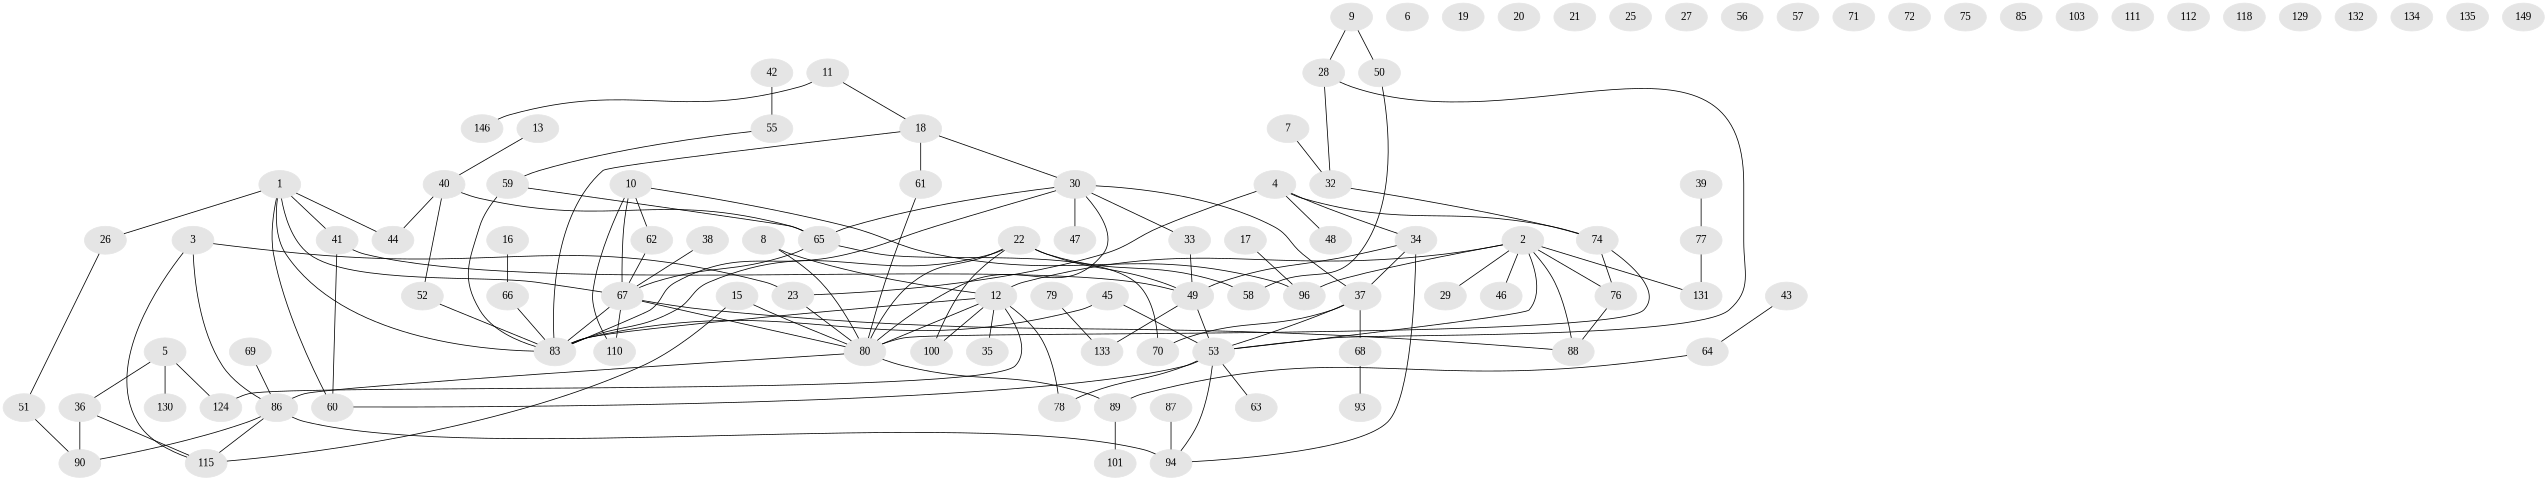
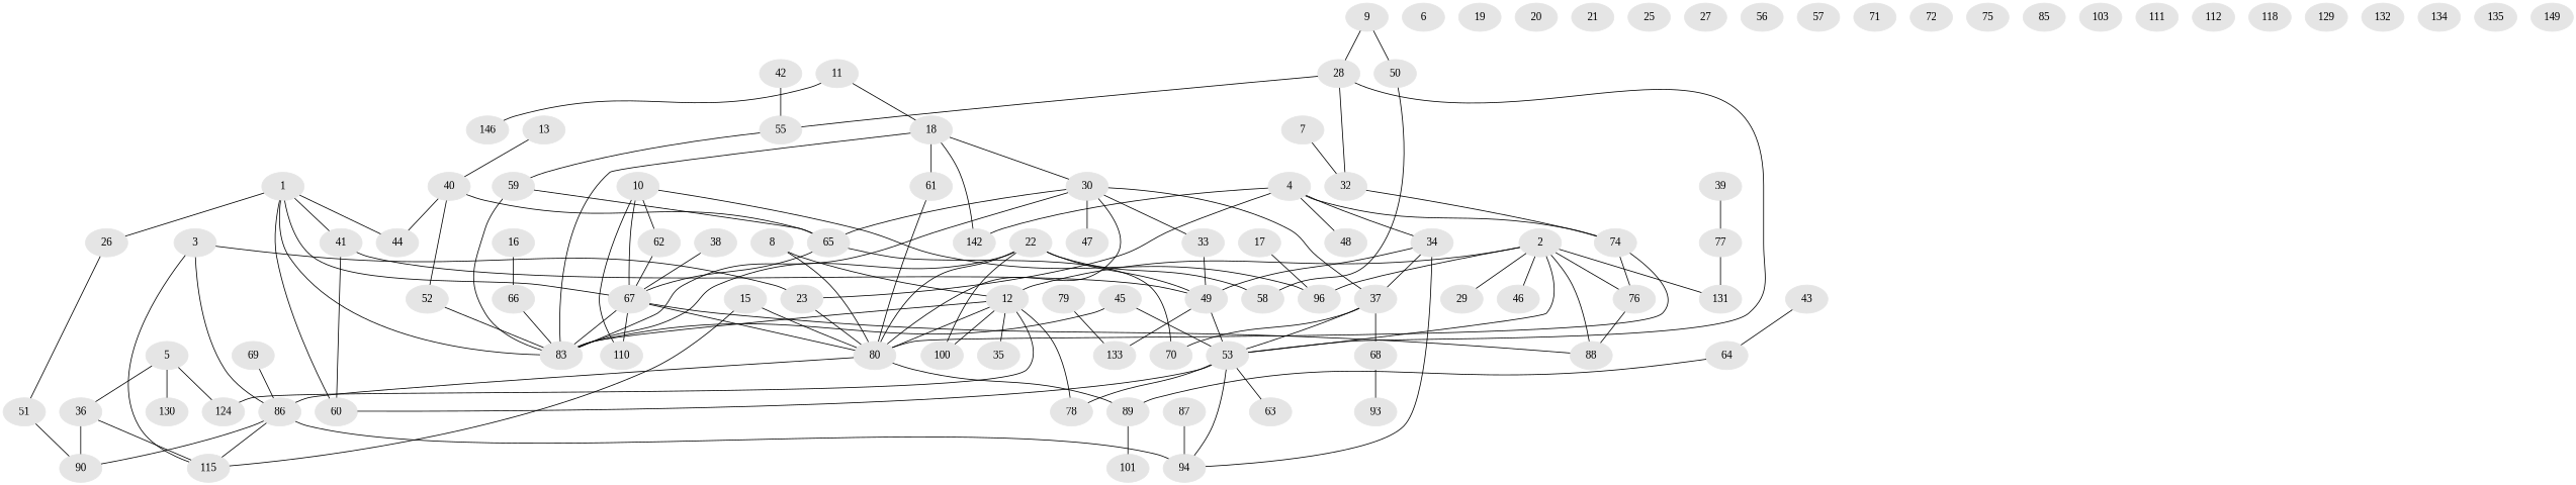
  graph {
    fontname="Liberation Serif"
    node [color=gray90 fontname="Liberation Serif" style=filled]
    edge [fontname="Liberation Serif"]
    1 [super="+82"]
    26
    41 [super="+145+102"]
    44
    60
    67 [super="+99+91"]
    83 [super="+84+106"]
    51 [super="+107"]
    49 [super="+54+105"]
    88
    80 [super="+81+95"]
    110
    2 [super="+73"]
    12 [super="+31"]
    29
    46
    53 [super="+113"]
    76 [super="+117"]
    96 [super="+137"]
    131
    124
    35
    78
    100
    94
    63
    3
    23
    86 [super="+98"]
    n30 [label=115 super="+123"]
    90 [super="+97"]
    4 [super="+14"]
    34 [super="+104"]
    48
    74
+   142
    37 [super="+109"]
    5
    36
    130
    6
    32 [super="+92"]
    7
    8
    89
    28 [super="+108"]
    55
    9
    50
    58
    10
    62
    11
    18
    146
    30 [super="+136+143"]
    61
    13
    40
    65 [super="+125"]
    52
    15
    16
    66
    17
    33
    47
    19
    20
    21
    22 [super="+24"]
    133
    25
    27
    59
    68
    70
    93 [super="+127"]
    38 [super="+115"]
    39
    77
    42
    43
    64
    45 [super="+126"]
    56
    57 [super="+140"]
    101
    69
    71
    72
    75
    79
    85
    87
    103
    111
    112
    118
    129
    132
    134
    135
    149
    1 -- 26
    1 -- 41
    1 -- 44
    1 -- 60
    1 -- 67
    1 -- 83
    26 -- 51
    41 -- 60
    41 -- 49
    67 -- 83
    67 -- 88
    67 -- 80
    67 -- 110
    51 -- 90
    49 -- 53
    49 -- 133
    80 -- 86
    80 -- 89
    2 -- 88
    2 -- 12
    2 -- 29
    2 -- 46
    2 -- 53
    2 -- 76
    2 -- 96
    2 -- 131
    12 -- 83
    12 -- 80
    12 -- 124
    12 -- 35
    12 -- 78
    12 -- 100
    53 -- 60
    53 -- 78
    53 -- 94
    53 -- 63
    76 -- 88
    3 -- 23
    3 -- 86
    3 -- n30
    23 -- 80
    86 -- 94
    86 -- n30
    86 -- 90
    4 -- 23
    4 -- 34
    4 -- 48
    4 -- 74
+   4 -- 142
    34 -- 49
    34 -- 94
    34 -- 37
    74 -- 80
    74 -- 76
    37 -- 53
    37 -- 68
    37 -- 70
    5 -- 124
    5 -- 36
    5 -- 130
    36 -- n30
    36 -- 90
    32 -- 74
    7 -- 32
    8 -- 80
    8 -- 12
    89 -- 101
    28 -- 53
    28 -- 32
+   28 -- 55
    55 -- 59
    9 -- 28
    9 -- 50
    50 -- 58
    10 -- 67
    10 -- 110
    10 -- 96
    10 -- 62
    62 -- 67
    11 -- 18
    11 -- 146
    18 -- 83
+   18 -- 142
    18 -- 30
    18 -- 61
    30 -- 83
    30 -- 80
    30 -- 37
    30 -- 65
    30 -- 33
    30 -- 47
    61 -- 80
    13 -- 40
    40 -- 44
    40 -- 65
    40 -- 52
    65 -- 67
    65 -- 70
    52 -- 83
    15 -- 80
    15 -- n30
    16 -- 66
    66 -- 83
    17 -- 96
    33 -- 49
    22 -- 83
    22 -- 49
    22 -- 80
    22 -- 100
    22 -- 58
    59 -- 83
    59 -- 65
    68 -- 93
    38 -- 67
    39 -- 77
    77 -- 131
    42 -- 55
    43 -- 64
    64 -- 89
    45 -- 83
    45 -- 53
    69 -- 86
    79 -- 133
    87 -- 94
  }
